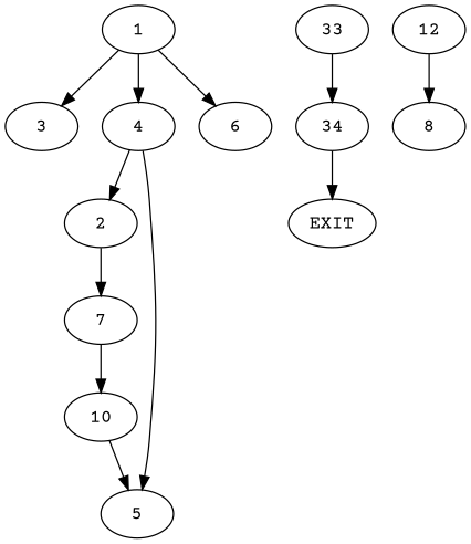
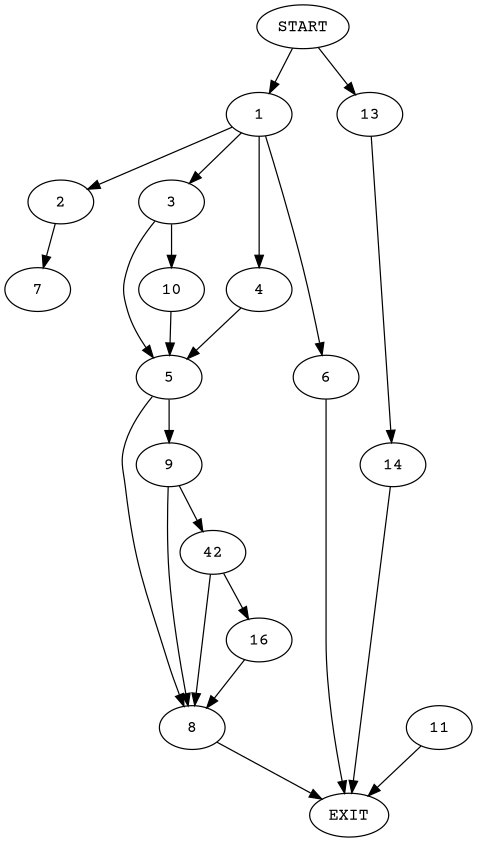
  digraph {
    fontname="Courier Prime"
    node [fontname="Courier Prime"]
    edge [fontname="Courier Prime"]
+   n1 [label=START]
    1
-   13 [label=33]
+   13
    2
    3
    4
    6
-   14 [label=34]
+   14
    7
    5
    n11 [label=EXIT]
    10
    8
-   12
-   4 -> 2
+   9
+   12 [label=42]
+   11
+   16
+   n1 -> 1
+   n1 -> 13
+   1 -> 2
    1 -> 3
    1 -> 4
    1 -> 6
    13 -> 14
    2 -> 7
+   3 -> 5
    4 -> 5
+   6 -> n11
    14 -> n11
-   7 -> 10
+   3 -> 10
+   5 -> 8
+   5 -> 9
    10 -> 5
+   8 -> n11
+   9 -> 8
+   9 -> 12
    12 -> 8
+   12 -> 16
+   11 -> n11
+   16 -> 8
  }
